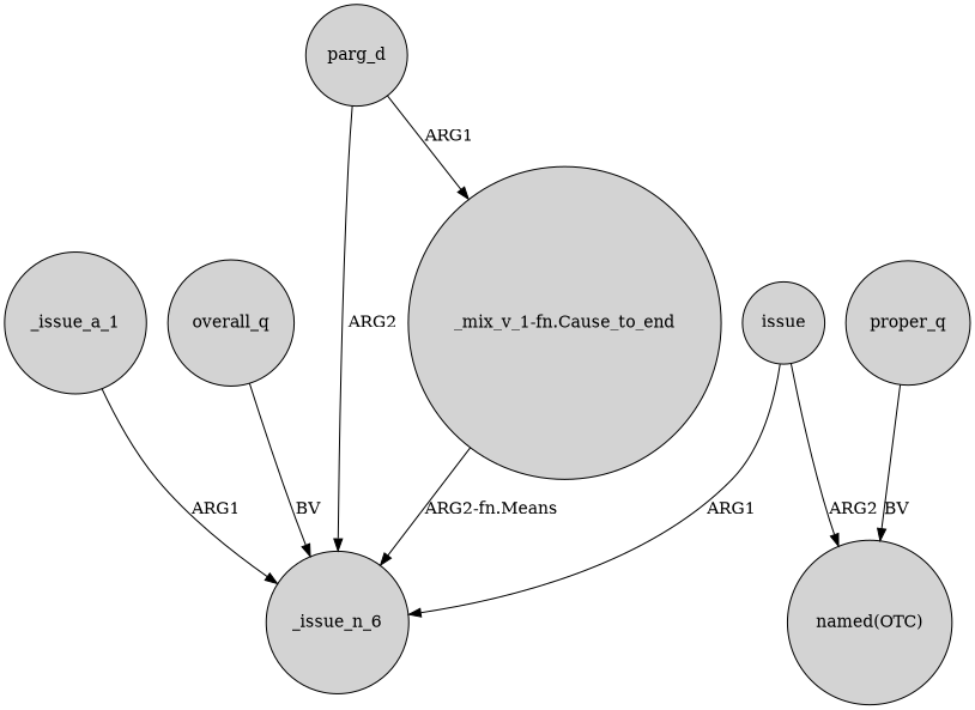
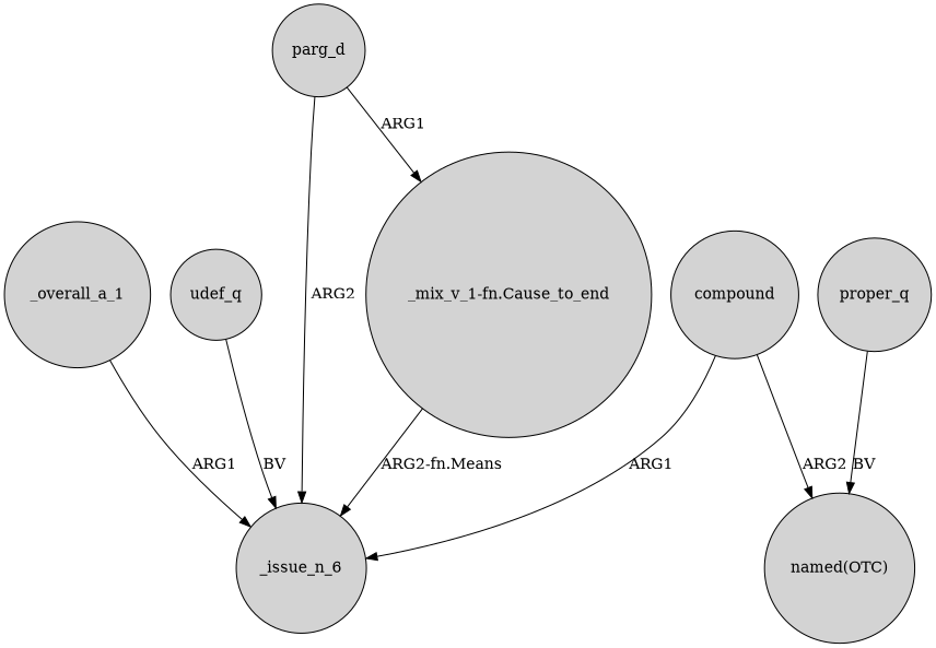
  digraph {
    node [shape=circle style=filled]
    n1 [label=_issue_n_6]
-   _overall_a_1 [label=_issue_a_1]
-   udef_q [label=overall_q]
+   _overall_a_1
+   udef_q
    proper_q
    "named(OTC)"
    parg_d
    "_mix_v_1-fn.Cause_to_end"
-   compound [label=issue]
+   compound
    _overall_a_1 -> n1 [label=ARG1]
    udef_q -> n1 [label=BV]
    proper_q -> "named(OTC)" [label=BV]
    parg_d -> n1 [label=ARG2]
    parg_d -> "_mix_v_1-fn.Cause_to_end" [label=ARG1]
    "_mix_v_1-fn.Cause_to_end" -> n1 [label="ARG2-fn.Means"]
    compound -> n1 [label=ARG1]
    compound -> "named(OTC)" [label=ARG2]
  }
